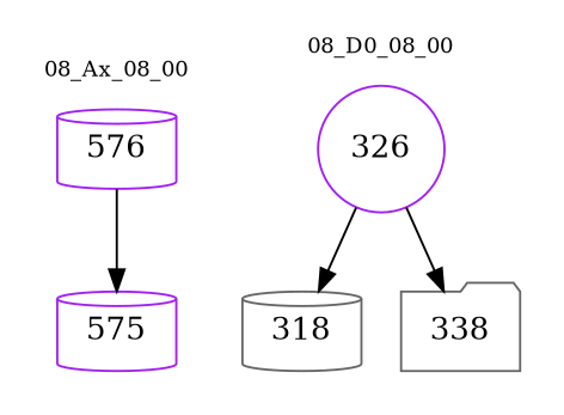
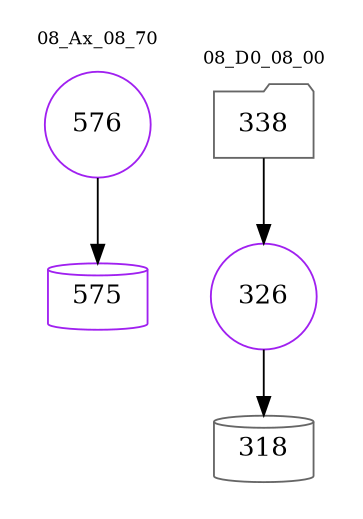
  digraph {
    node [color=purple shape=circle]
    edge [color=black]
-   n1 [label=576 shape=cylinder]
+   n1 [label=576]
    n2 [label=575 shape=cylinder]
    n3 [label=326]
    n4 [color=gray40 label=318 shape=cylinder]
    n5 [color=gray40 label=338 shape=folder]
    subgraph cluster_1 {
      color=white
      fontsize=10
-     label="08_Ax_08_00"
+     label="08_Ax_08_70"
      n1
      n2
    }
    subgraph cluster_2 {
      color=white
      fontsize=10
      label="08_D0_08_00"
      n3
      n4
      n5
    }
    n1 -> n2
    n3 -> n4
-   n3 -> n5
+   n5 -> n3
  }
